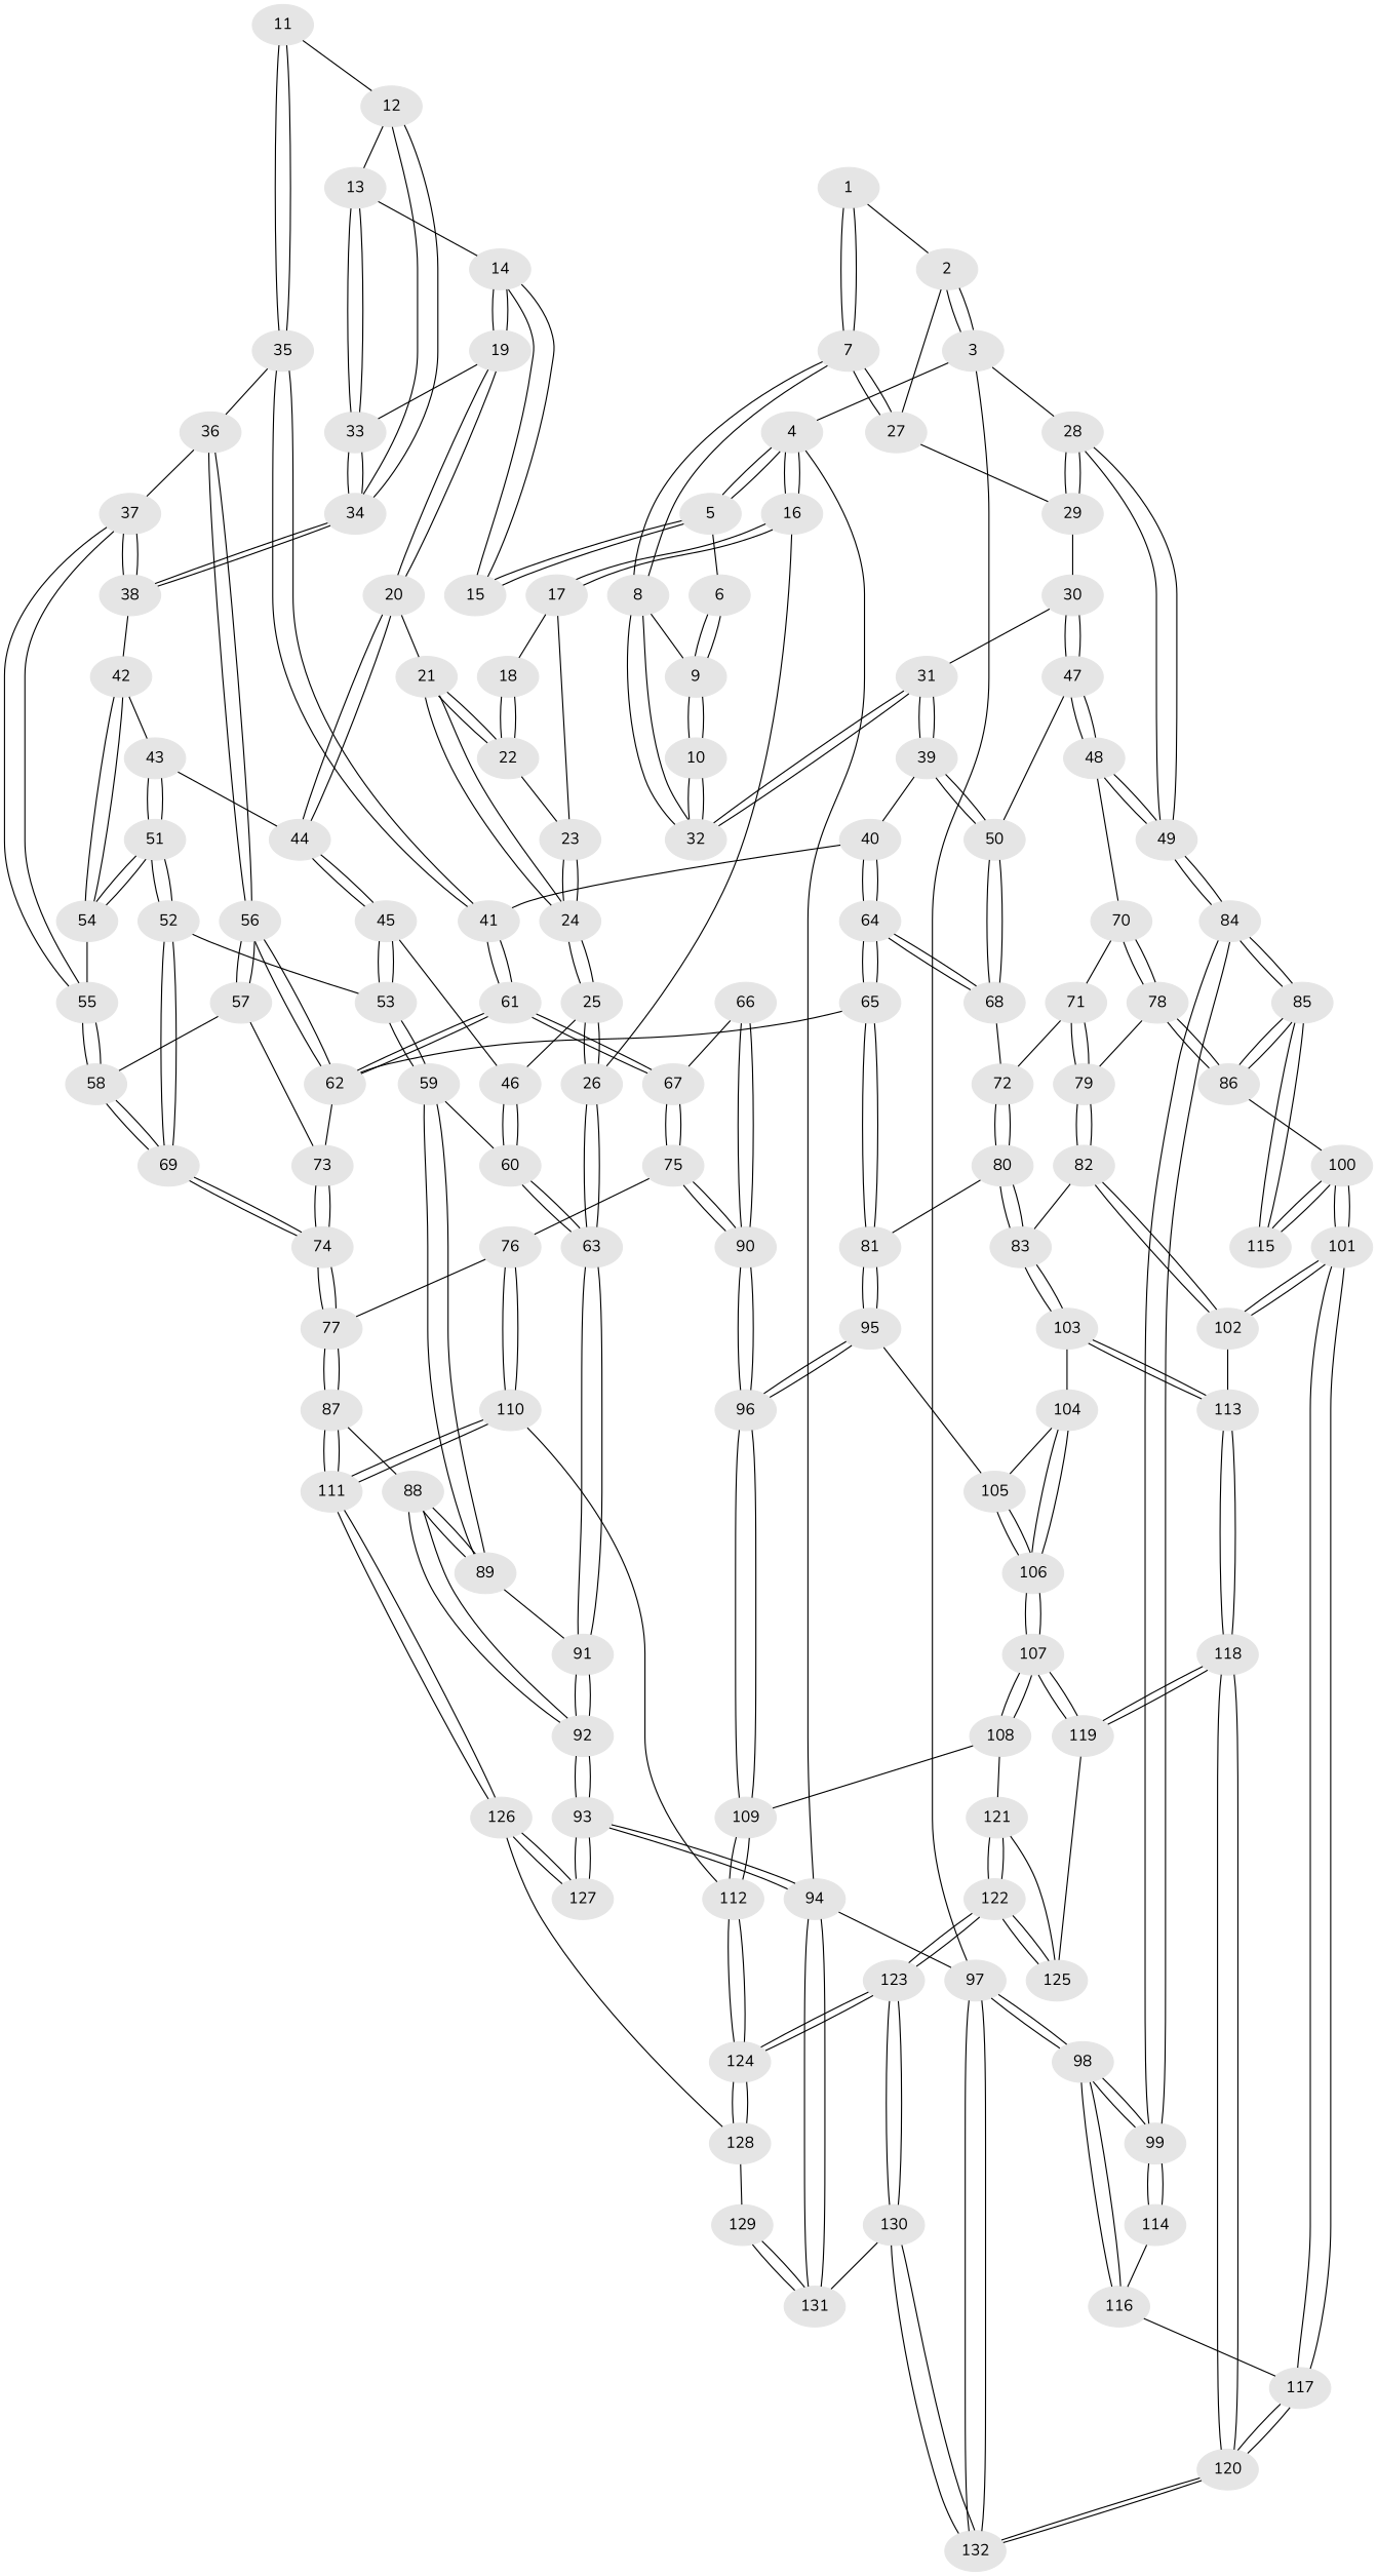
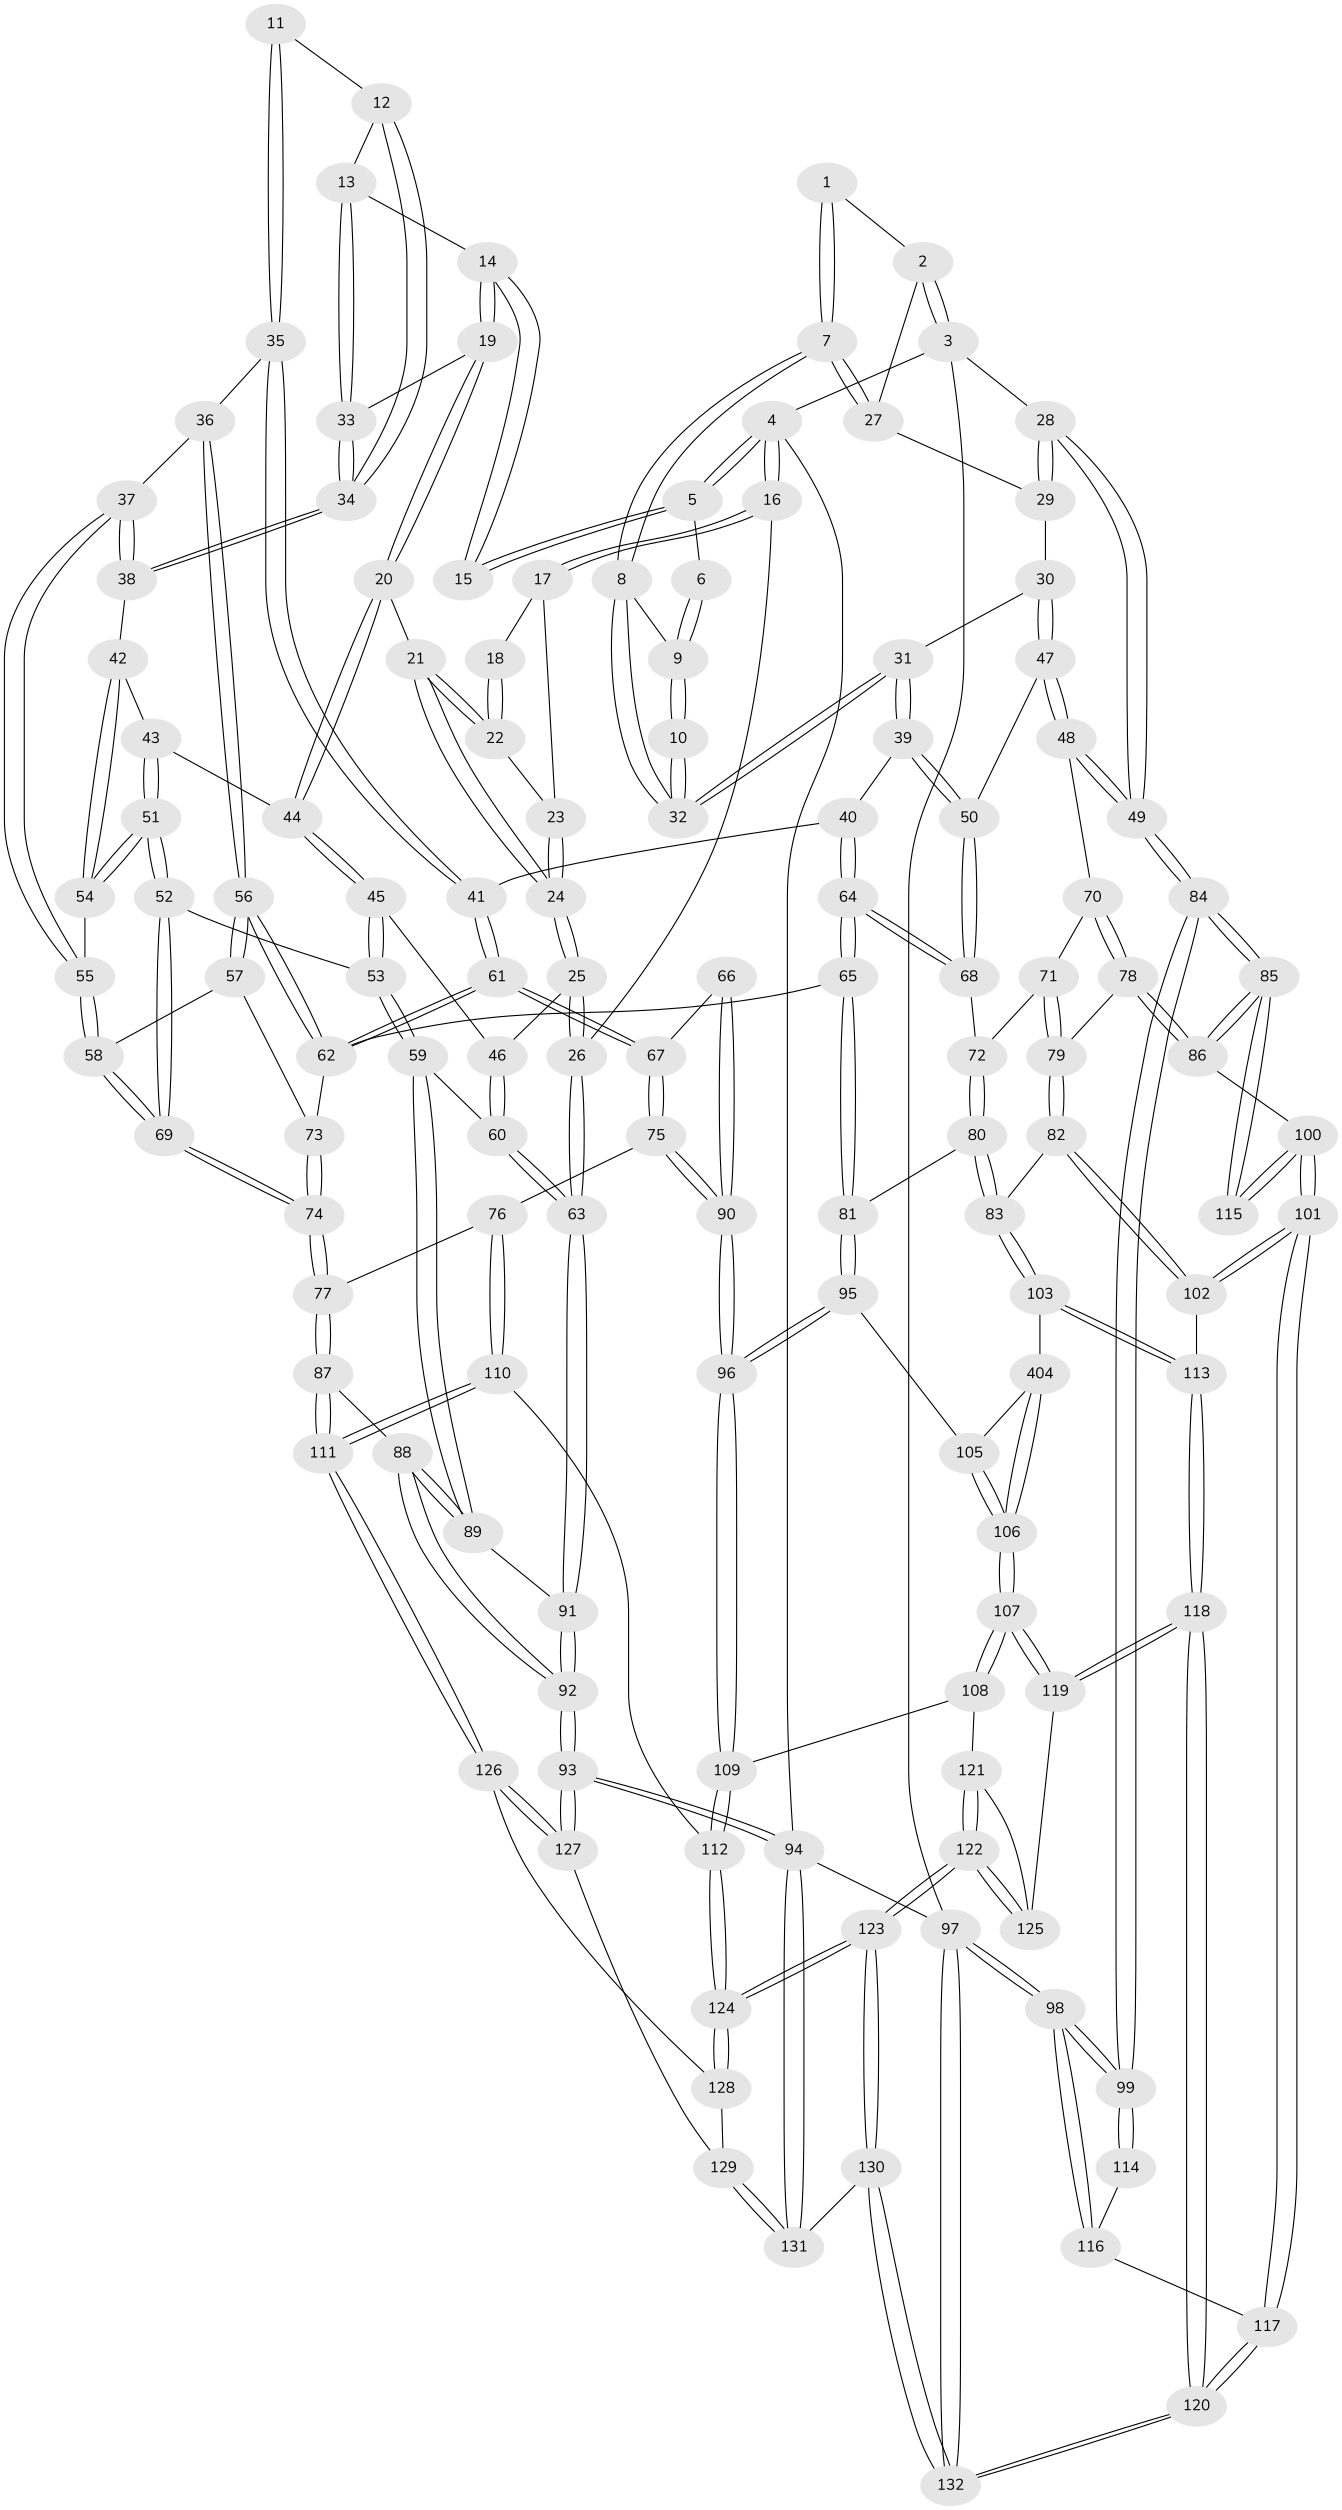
  graph {
    fontname=Nunito
    node [color=gray90 fontname=Nunito style=filled]
    edge [fontname=Nunito]
    1
    2
    7
    3
    27
    8
    4
    28
    97
    29
    5
    16
    94
    49
    98
    132
    6
    15
    17
    26
    131
    9
    10
    32
    11
    12
    35
    13
    34
    36
    41
    14
    33
    38
    19
    20
    18
    23
    63
    22
    24
    21
    44
    45
    25
    46
    60
    91
    30
    84
    31
    47
    39
    50
    48
    40
    42
    37
    56
    61
    55
    57
    62
    58
    43
    54
    64
    68
    65
    67
    51
    52
    53
    59
    70
    71
    78
    85
    99
    72
    69
    74
    89
    73
    75
    92
    81
    66
    90
    95
    96
    76
    80
    77
    79
    86
    82
    83
    87
    110
    111
    112
    88
    100
    102
    103
    105
    113
-   104
+   104 [label=404]
    115
    114
    101
    126
    93
    109
    127
    129
    106
    116
    117
    120
    118
    107
    108
    119
    121
    125
    122
    124
    128
    123
    130
    1 -- 2
    1 -- 7
    1 -- 7
    2 -- 3
    2 -- 3
    2 -- 27
    7 -- 27
    7 -- 27
    7 -- 8
    7 -- 8
    3 -- 4
    3 -- 28
    3 -- 97
    27 -- 29
    8 -- 9
    8 -- 32
    8 -- 32
    4 -- 5
    4 -- 5
    4 -- 16
    4 -- 16
    4 -- 94
    28 -- 29
    28 -- 29
    28 -- 49
    28 -- 49
    97 -- 98
    97 -- 98
    97 -- 132
    97 -- 132
    29 -- 30
    5 -- 6
    5 -- 15
    5 -- 15
    16 -- 17
    16 -- 17
    16 -- 26
    94 -- 97
    94 -- 131
    94 -- 131
    49 -- 84
    49 -- 84
    98 -- 99
    98 -- 99
    98 -- 116
    98 -- 116
    6 -- 9
    6 -- 9
    17 -- 18
    17 -- 23
    26 -- 63
    26 -- 63
    9 -- 10
    9 -- 10
    10 -- 32
    10 -- 32
    11 -- 12
    11 -- 35
    11 -- 35
    12 -- 13
    12 -- 34
    12 -- 34
    35 -- 36
    35 -- 41
    35 -- 41
    13 -- 14
    13 -- 33
    13 -- 33
    34 -- 38
    34 -- 38
    36 -- 37
    36 -- 56
    36 -- 56
    41 -- 61
    41 -- 61
    14 -- 15
    14 -- 15
    14 -- 19
    14 -- 19
    33 -- 34
    33 -- 34
    38 -- 42
    19 -- 33
    19 -- 20
    19 -- 20
    20 -- 21
    20 -- 44
    20 -- 44
    18 -- 22
    18 -- 22
    23 -- 24
    23 -- 24
    63 -- 91
    63 -- 91
    22 -- 23
    24 -- 25
    24 -- 25
    21 -- 22
    21 -- 22
    21 -- 24
    21 -- 24
    44 -- 45
    44 -- 45
    45 -- 46
    45 -- 53
    45 -- 53
    25 -- 26
    25 -- 26
    25 -- 46
    46 -- 60
    46 -- 60
    60 -- 63
    60 -- 63
    91 -- 92
    91 -- 92
    30 -- 31
    30 -- 47
    30 -- 47
    84 -- 85
    84 -- 85
    84 -- 99
    84 -- 99
    31 -- 32
    31 -- 32
    31 -- 39
    31 -- 39
    47 -- 50
    47 -- 48
    47 -- 48
    39 -- 50
    39 -- 50
    39 -- 40
    50 -- 68
    50 -- 68
    48 -- 49
    48 -- 49
    48 -- 70
    40 -- 41
    40 -- 64
    40 -- 64
    42 -- 43
    42 -- 54
    42 -- 54
    37 -- 38
    37 -- 38
    37 -- 55
    37 -- 55
    56 -- 57
    56 -- 57
    56 -- 62
    56 -- 62
    61 -- 62
    61 -- 62
    61 -- 67
    61 -- 67
    55 -- 58
    55 -- 58
    57 -- 58
    57 -- 73
    62 -- 73
    58 -- 69
    58 -- 69
    43 -- 44
    43 -- 51
    43 -- 51
    54 -- 55
    64 -- 68
    64 -- 68
    64 -- 65
    64 -- 65
    68 -- 72
    65 -- 62
    65 -- 81
    65 -- 81
    67 -- 75
    67 -- 75
    51 -- 54
    51 -- 54
    51 -- 52
    51 -- 52
    52 -- 53
    52 -- 69
    52 -- 69
    53 -- 59
    53 -- 59
    59 -- 60
    59 -- 89
    59 -- 89
    70 -- 71
    70 -- 78
    70 -- 78
    71 -- 72
    71 -- 79
    71 -- 79
    78 -- 79
    78 -- 86
    78 -- 86
    85 -- 86
    85 -- 86
    85 -- 115
    85 -- 115
    99 -- 114
    99 -- 114
    72 -- 80
    72 -- 80
    69 -- 74
    69 -- 74
    74 -- 77
    74 -- 77
    89 -- 91
    73 -- 74
    73 -- 74
    75 -- 90
    75 -- 90
    75 -- 76
    92 -- 93
    92 -- 93
    81 -- 95
    81 -- 95
    66 -- 67
    66 -- 90
    66 -- 90
    90 -- 96
    90 -- 96
    95 -- 96
    95 -- 96
    95 -- 105
    96 -- 109
    96 -- 109
    76 -- 77
    76 -- 110
    76 -- 110
    80 -- 81
    80 -- 83
    80 -- 83
    77 -- 87
    77 -- 87
    79 -- 82
    79 -- 82
    86 -- 100
    82 -- 83
    82 -- 102
    82 -- 102
    83 -- 103
    83 -- 103
    87 -- 111
    87 -- 111
    87 -- 88
    110 -- 111
    110 -- 111
    110 -- 112
    111 -- 126
    111 -- 126
    112 -- 124
    112 -- 124
    88 -- 89
    88 -- 89
    88 -- 92
    88 -- 92
    100 -- 115
    100 -- 115
    100 -- 101
    100 -- 101
    102 -- 113
    103 -- 113
    103 -- 113
    103 -- 104
    105 -- 106
    105 -- 106
    113 -- 118
    113 -- 118
    104 -- 105
    104 -- 106
    104 -- 106
    114 -- 116
    101 -- 102
    101 -- 102
    101 -- 117
    101 -- 117
    126 -- 127
    126 -- 127
    126 -- 128
    93 -- 94
    93 -- 94
    93 -- 127
    93 -- 127
    109 -- 112
    109 -- 112
+   127 -- 129
    129 -- 131
    129 -- 131
    106 -- 107
    106 -- 107
    116 -- 117
    117 -- 120
    117 -- 120
    120 -- 132
    120 -- 132
    118 -- 120
    118 -- 120
    118 -- 119
    118 -- 119
    107 -- 108
    107 -- 108
    107 -- 119
    107 -- 119
    108 -- 109
    108 -- 121
    119 -- 125
    121 -- 125
    121 -- 122
    121 -- 122
    122 -- 125
    122 -- 125
    122 -- 123
    122 -- 123
    124 -- 128
    124 -- 128
    128 -- 129
    123 -- 124
    123 -- 124
    123 -- 130
    123 -- 130
    130 -- 132
    130 -- 132
    130 -- 131
  }
